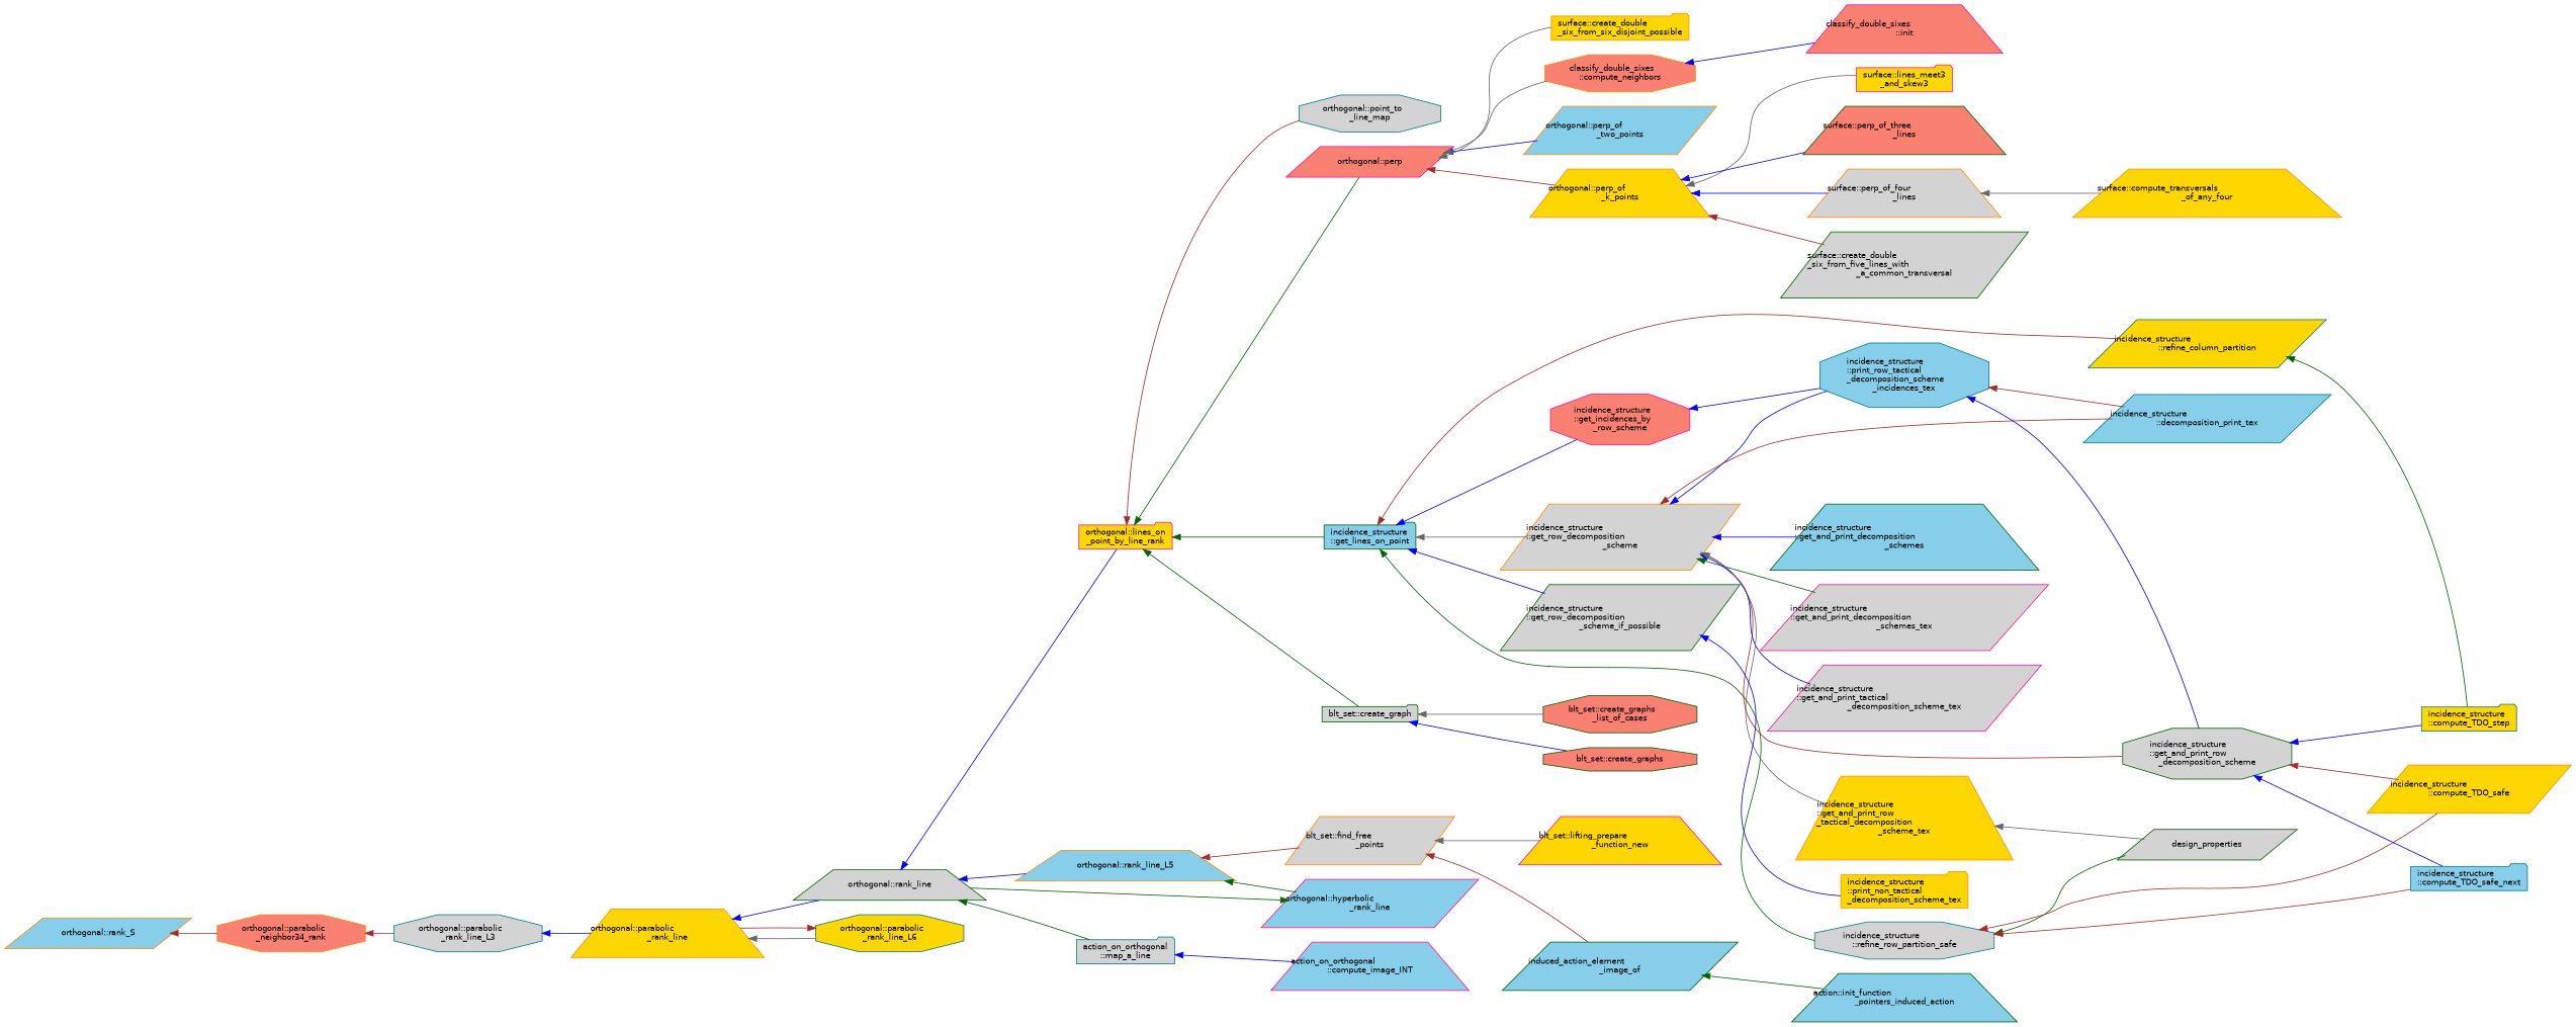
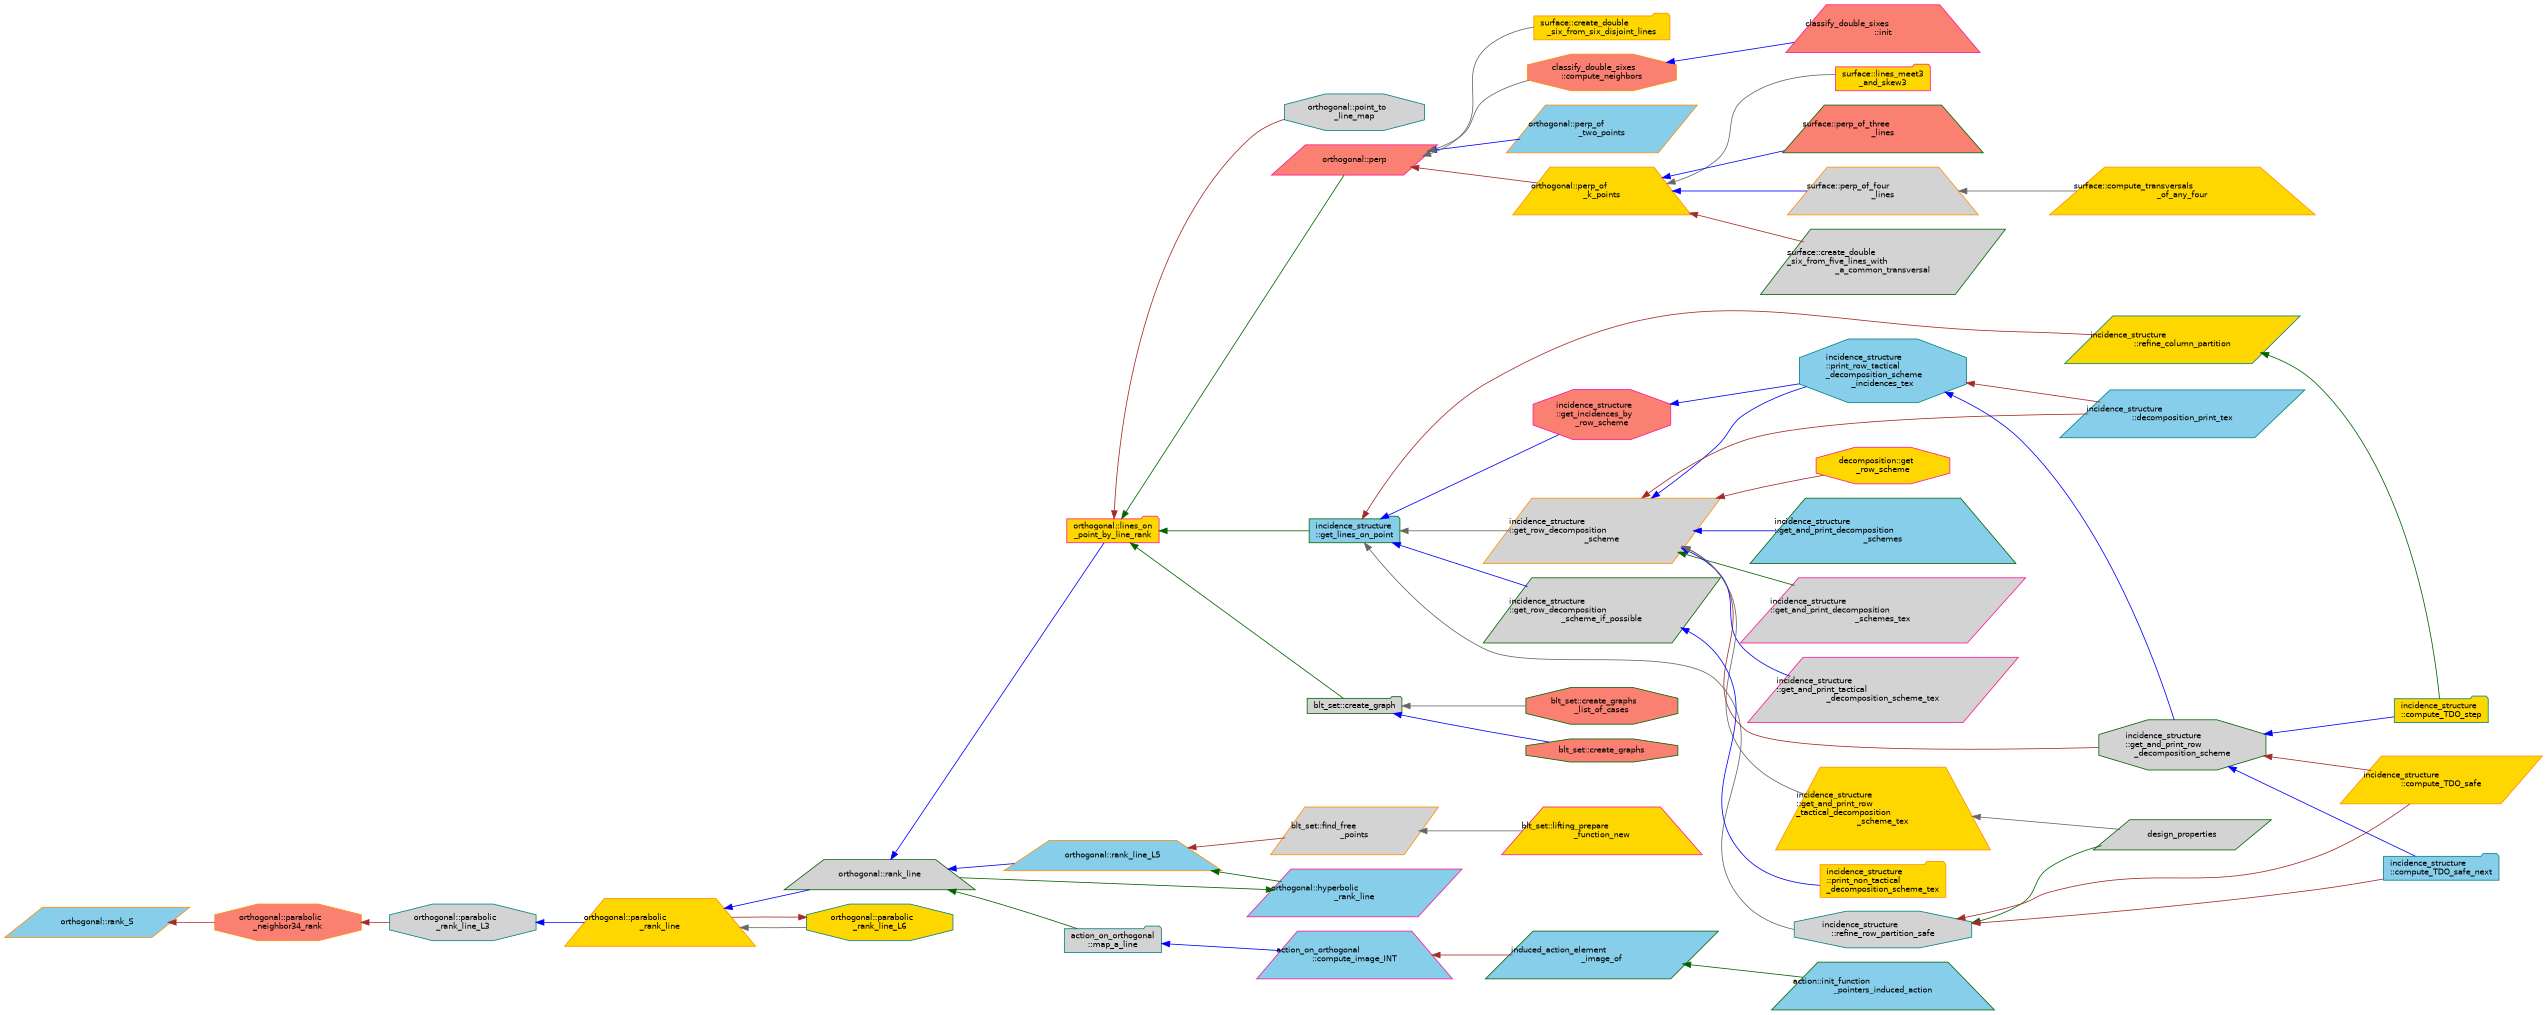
  digraph {
    rankdir=LR
    node [color=darkorange fillcolor=lightgrey fontname=Helvetica fontsize=10 shape=parallelogram style=filled]
    edge [color=blue dir=back fontname=Helvetica fontsize=10 labelfontname=Helvetica labelfontsize=10 style=solid]
    n1 [fillcolor=skyblue fontcolor=black height=0.2 label="orthogonal::rank_S" width=0.4]
    n2 [fillcolor=salmon height=0.2 label="orthogonal::parabolic\l_neighbor34_rank" shape=octagon width=0.4]
    n3 [color=teal height=0.2 label="orthogonal::parabolic\l_rank_line_L3" shape=octagon width=0.4]
    n4 [fillcolor=gold height=0.2 label="orthogonal::parabolic\l_rank_line" shape=trapezium width=0.4]
    n5 [color=darkgreen height=0.2 label="orthogonal::rank_line" shape=trapezium width=0.4]
    n6 [color=teal fillcolor=gold height=0.2 label="orthogonal::parabolic\l_rank_line_L6" shape=octagon width=0.4]
    n7 [color=deeppink fillcolor=gold height=0.2 label="orthogonal::lines_on\l_point_by_line_rank" shape=folder width=0.4]
    n8 [fillcolor=skyblue height=0.2 label="orthogonal::rank_line_L5" shape=trapezium width=0.4]
    n9 [color=teal height=0.2 label="action_on_orthogonal\l::map_a_line" shape=folder width=0.4]
    n10 [color=darkgreen height=0.2 label="blt_set::create_graph" shape=folder width=0.4]
    n11 [color=teal height=0.2 label="orthogonal::point_to\l_line_map" shape=octagon width=0.4]
    n12 [color=deeppink fillcolor=salmon height=0.2 label="orthogonal::perp" width=0.4]
    n13 [color=darkgreen fillcolor=skyblue height=0.2 label="incidence_structure\l::get_lines_on_point" shape=folder width=0.4]
    n14 [height=0.2 label="blt_set::find_free\l_points" width=0.4]
    n15 [color=deeppink fillcolor=skyblue height=0.2 label="orthogonal::hyperbolic\l_rank_line" width=0.4]
    n16 [color=deeppink fillcolor=skyblue height=0.2 label="action_on_orthogonal\l::compute_image_INT" shape=trapezium width=0.4]
    n17 [color=darkgreen fillcolor=salmon height=0.2 label="blt_set::create_graphs" shape=octagon width=0.4]
    n18 [color=darkgreen fillcolor=salmon height=0.2 label="blt_set::create_graphs\l_list_of_cases" shape=octagon width=0.4]
    n19 [color=deeppink fillcolor=gold height=0.2 label="blt_set::lifting_prepare\l_function_new" shape=trapezium width=0.4]
    n20 [fillcolor=skyblue height=0.2 label="orthogonal::perp_of\l_two_points" width=0.4]
    n21 [fillcolor=gold height=0.2 label="orthogonal::perp_of\l_k_points" shape=trapezium width=0.4]
-   n22 [fillcolor=gold height=0.2 label="surface::create_double\l_six_from_six_disjoint_possible" shape=folder width=0.4]
+   n22 [fillcolor=gold height=0.2 label="surface::create_double\l_six_from_six_disjoint_lines" shape=folder width=0.4]
    n23 [fillcolor=salmon height=0.2 label="classify_double_sixes\l::compute_neighbors" shape=octagon width=0.4]
    n24 [color=teal height=0.2 label="incidence_structure\l::refine_row_partition_safe" shape=octagon width=0.4]
    n25 [color=teal fillcolor=gold height=0.2 label="incidence_structure\l::refine_column_partition" width=0.4]
    n26 [color=deeppink fillcolor=salmon height=0.2 label="incidence_structure\l::get_incidences_by\l_row_scheme" shape=octagon width=0.4]
    n27 [height=0.2 label="incidence_structure\l::get_row_decomposition\l_scheme" width=0.4]
    n28 [color=darkgreen height=0.2 label="incidence_structure\l::get_row_decomposition\l_scheme_if_possible" width=0.4]
    n29 [color=deeppink fillcolor=gold height=0.2 label="surface::lines_meet3\l_and_skew3" shape=folder width=0.4]
    n30 [color=darkgreen fillcolor=salmon height=0.2 label="surface::perp_of_three\l_lines" shape=trapezium width=0.4]
    n31 [height=0.2 label="surface::perp_of_four\l_lines" shape=trapezium width=0.4]
    n32 [color=darkgreen height=0.2 label="surface::create_double\l_six_from_five_lines_with\l_a_common_transversal" width=0.4]
    n33 [color=deeppink fillcolor=salmon height=0.2 label="classify_double_sixes\l::init" shape=trapezium width=0.4]
    n34 [fillcolor=gold height=0.2 label="surface::compute_transversals\l_of_any_four" shape=trapezium width=0.4]
    n35 [color=darkgreen height=0.2 label=design_properties width=0.4]
    n36 [color=teal fillcolor=skyblue height=0.2 label="incidence_structure\l::compute_TDO_safe_next" shape=folder width=0.4]
    n37 [fillcolor=gold height=0.2 label="incidence_structure\l::compute_TDO_safe" width=0.4]
    n38 [color=teal fillcolor=gold height=0.2 label="incidence_structure\l::compute_TDO_step" shape=folder width=0.4]
    n39 [color=teal fillcolor=skyblue height=0.2 label="incidence_structure\l::print_row_tactical\l_decomposition_scheme\l_incidences_tex" shape=octagon width=0.4]
    n40 [color=darkgreen height=0.2 label="incidence_structure\l::get_and_print_row\l_decomposition_scheme" shape=octagon width=0.4]
    n41 [color=teal fillcolor=skyblue height=0.2 label="incidence_structure\l::decomposition_print_tex" width=0.4]
+   n42 [color=deeppink fillcolor=gold height=0.2 label="decomposition::get\l_row_scheme" shape=octagon width=0.4]
    n43 [color=darkgreen fillcolor=skyblue height=0.2 label="incidence_structure\l::get_and_print_decomposition\l_schemes" shape=trapezium width=0.4]
    n44 [color=deeppink height=0.2 label="incidence_structure\l::get_and_print_decomposition\l_schemes_tex" width=0.4]
    n45 [color=deeppink height=0.2 label="incidence_structure\l::get_and_print_tactical\l_decomposition_scheme_tex" width=0.4]
    n46 [fillcolor=gold height=0.2 label="incidence_structure\l::get_and_print_row\l_tactical_decomposition\l_scheme_tex" shape=trapezium width=0.4]
    n47 [fillcolor=gold height=0.2 label="incidence_structure\l::print_non_tactical\l_decomposition_scheme_tex" shape=folder width=0.4]
    n48 [color=darkgreen fillcolor=skyblue height=0.2 label="induced_action_element\l_image_of" width=0.4]
    n49 [color=darkgreen fillcolor=skyblue height=0.2 label="action::init_function\l_pointers_induced_action" shape=trapezium width=0.4]
    n1 -> n2 [color=brown]
    n2 -> n3 [color=brown]
    n3 -> n4
    n4 -> n5
    n4 -> n6 [color=gray40]
    n5 -> n7
    n5 -> n8
    n5 -> n9 [color=darkgreen]
    n6 -> n4 [color=brown]
    n7 -> n10 [color=darkgreen]
    n7 -> n11 [color=brown]
    n7 -> n12 [color=darkgreen]
    n7 -> n13 [color=darkgreen]
    n8 -> n14 [color=brown]
    n8 -> n15 [color=darkgreen]
    n9 -> n16
    n10 -> n17
    n10 -> n18 [color=gray40]
    n12 -> n20
    n12 -> n21 [color=brown]
    n12 -> n22 [color=gray40]
    n12 -> n23 [color=gray40]
-   n13 -> n24 [color=darkgreen]
+   n13 -> n24 [color=gray40]
    n13 -> n25 [color=brown]
    n13 -> n26
    n13 -> n27 [color=gray40]
    n13 -> n28
    n14 -> n19 [color=gray40]
    n15 -> n5 [color=darkgreen]
-   n14 -> n48 [color=brown]
+   n16 -> n48 [color=brown]
    n21 -> n29 [color=gray40]
    n21 -> n30
    n21 -> n31
    n21 -> n32 [color=brown]
    n23 -> n33
    n24 -> n35 [color=darkgreen]
    n24 -> n36 [color=brown]
    n24 -> n37 [color=brown]
    n25 -> n38 [color=darkgreen]
    n26 -> n39
    n27 -> n39
    n27 -> n40 [color=brown]
    n27 -> n41 [color=brown]
+   n27 -> n42 [color=brown]
    n27 -> n43
    n27 -> n44 [color=darkgreen]
    n27 -> n45
    n27 -> n46 [color=gray40]
    n28 -> n47
    n31 -> n34 [color=gray40]
    n39 -> n40
    n39 -> n41 [color=brown]
    n40 -> n36
    n40 -> n37 [color=brown]
    n40 -> n38
    n46 -> n35 [color=gray40]
    n48 -> n49 [color=darkgreen]
  }
